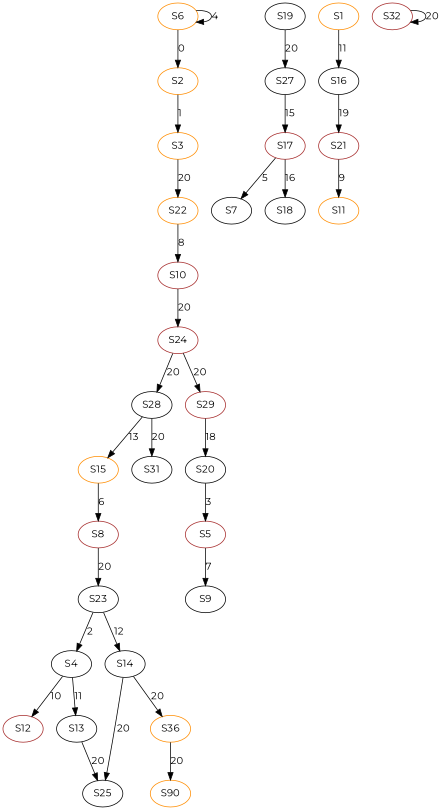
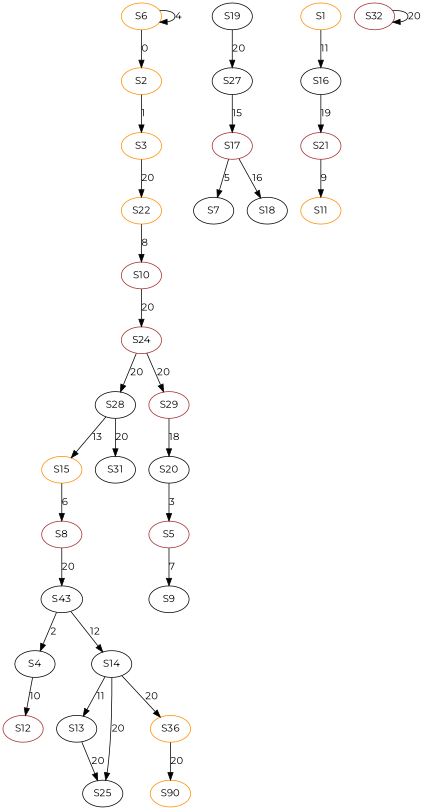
  strict digraph {
    fontname=Montserrat
    node [color=black fontname=Montserrat]
    edge [fontname=Montserrat]
    S6 [color=darkorange]
    S2 [color=darkorange]
    S3 [color=darkorange]
    S22 [color=darkorange]
    S10 [color=brown]
-   S23
+   S23 [label=S43]
    S4
    S14
    S12 [color=brown]
    S13
    S25
    n12 [color=darkorange label=S36]
    S19
    S27
    S5 [color=brown]
    S20
    S9
    S17 [color=brown]
    S7
    S18
    S15 [color=darkorange]
    S8 [color=brown]
    S24 [color=brown]
    S28
    S29 [color=brown]
    S21 [color=brown]
    S11 [color=darkorange]
    n28 [color=darkorange label=S90]
    S31
    S1 [color=darkorange]
    S16
    S32 [color=brown]
    S6 -> S6 [label=4]
    S6 -> S2 [label=0]
    S2 -> S3 [label=1]
    S3 -> S22 [label=20]
    S22 -> S10 [label=8]
    S10 -> S24 [label=20]
    S23 -> S4 [label=2]
    S23 -> S14 [label=12]
    S4 -> S12 [label=10]
-   S4 -> S13 [label=11]
+   S14 -> S13 [label=11]
    S14 -> S25 [label=20]
    S14 -> n12 [label=20]
    S13 -> S25 [label=20]
    n12 -> n28 [label=20]
    S19 -> S27 [label=20]
    S27 -> S17 [label=15]
    S5 -> S9 [label=7]
    S20 -> S5 [label=3]
    S17 -> S7 [label=5]
    S17 -> S18 [label=16]
    S15 -> S8 [label=6]
    S8 -> S23 [label=20]
    S24 -> S28 [label=20]
    S24 -> S29 [label=20]
    S28 -> S15 [label=13]
    S28 -> S31 [label=20]
    S29 -> S20 [label=18]
    S21 -> S11 [label=9]
    S1 -> S16 [label=11]
    S16 -> S21 [label=19]
    S32 -> S32 [label=20]
  }
